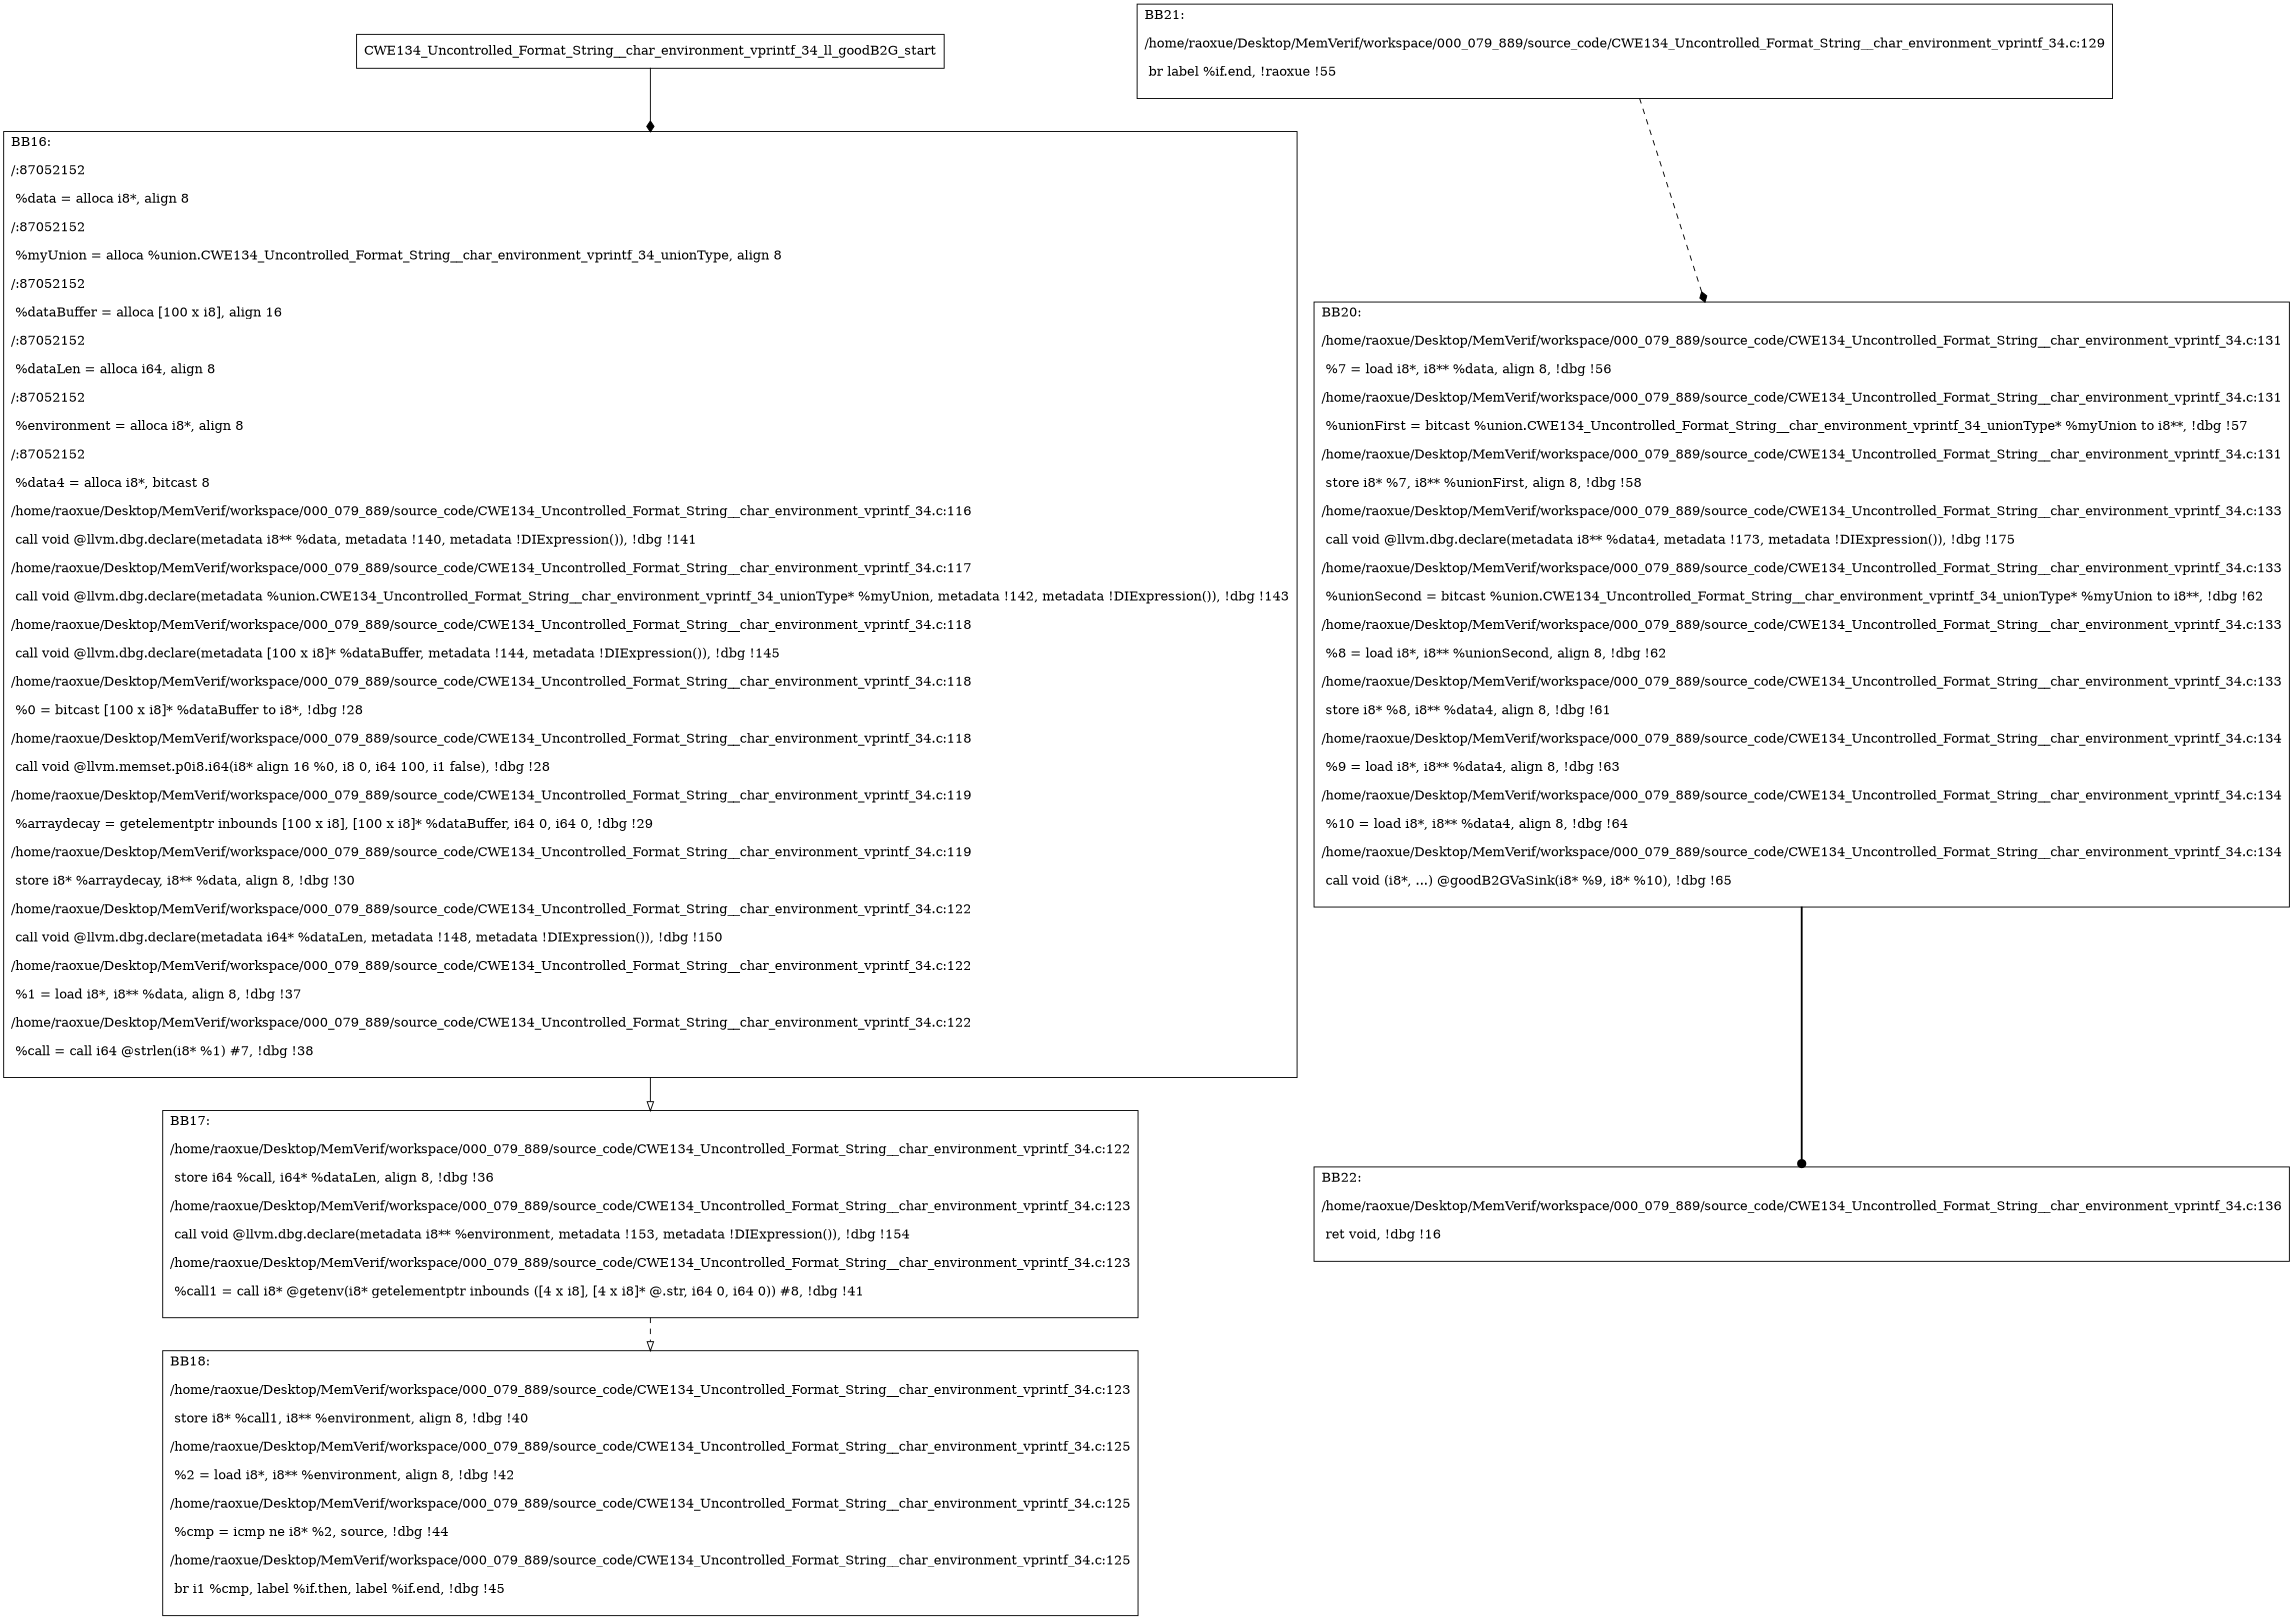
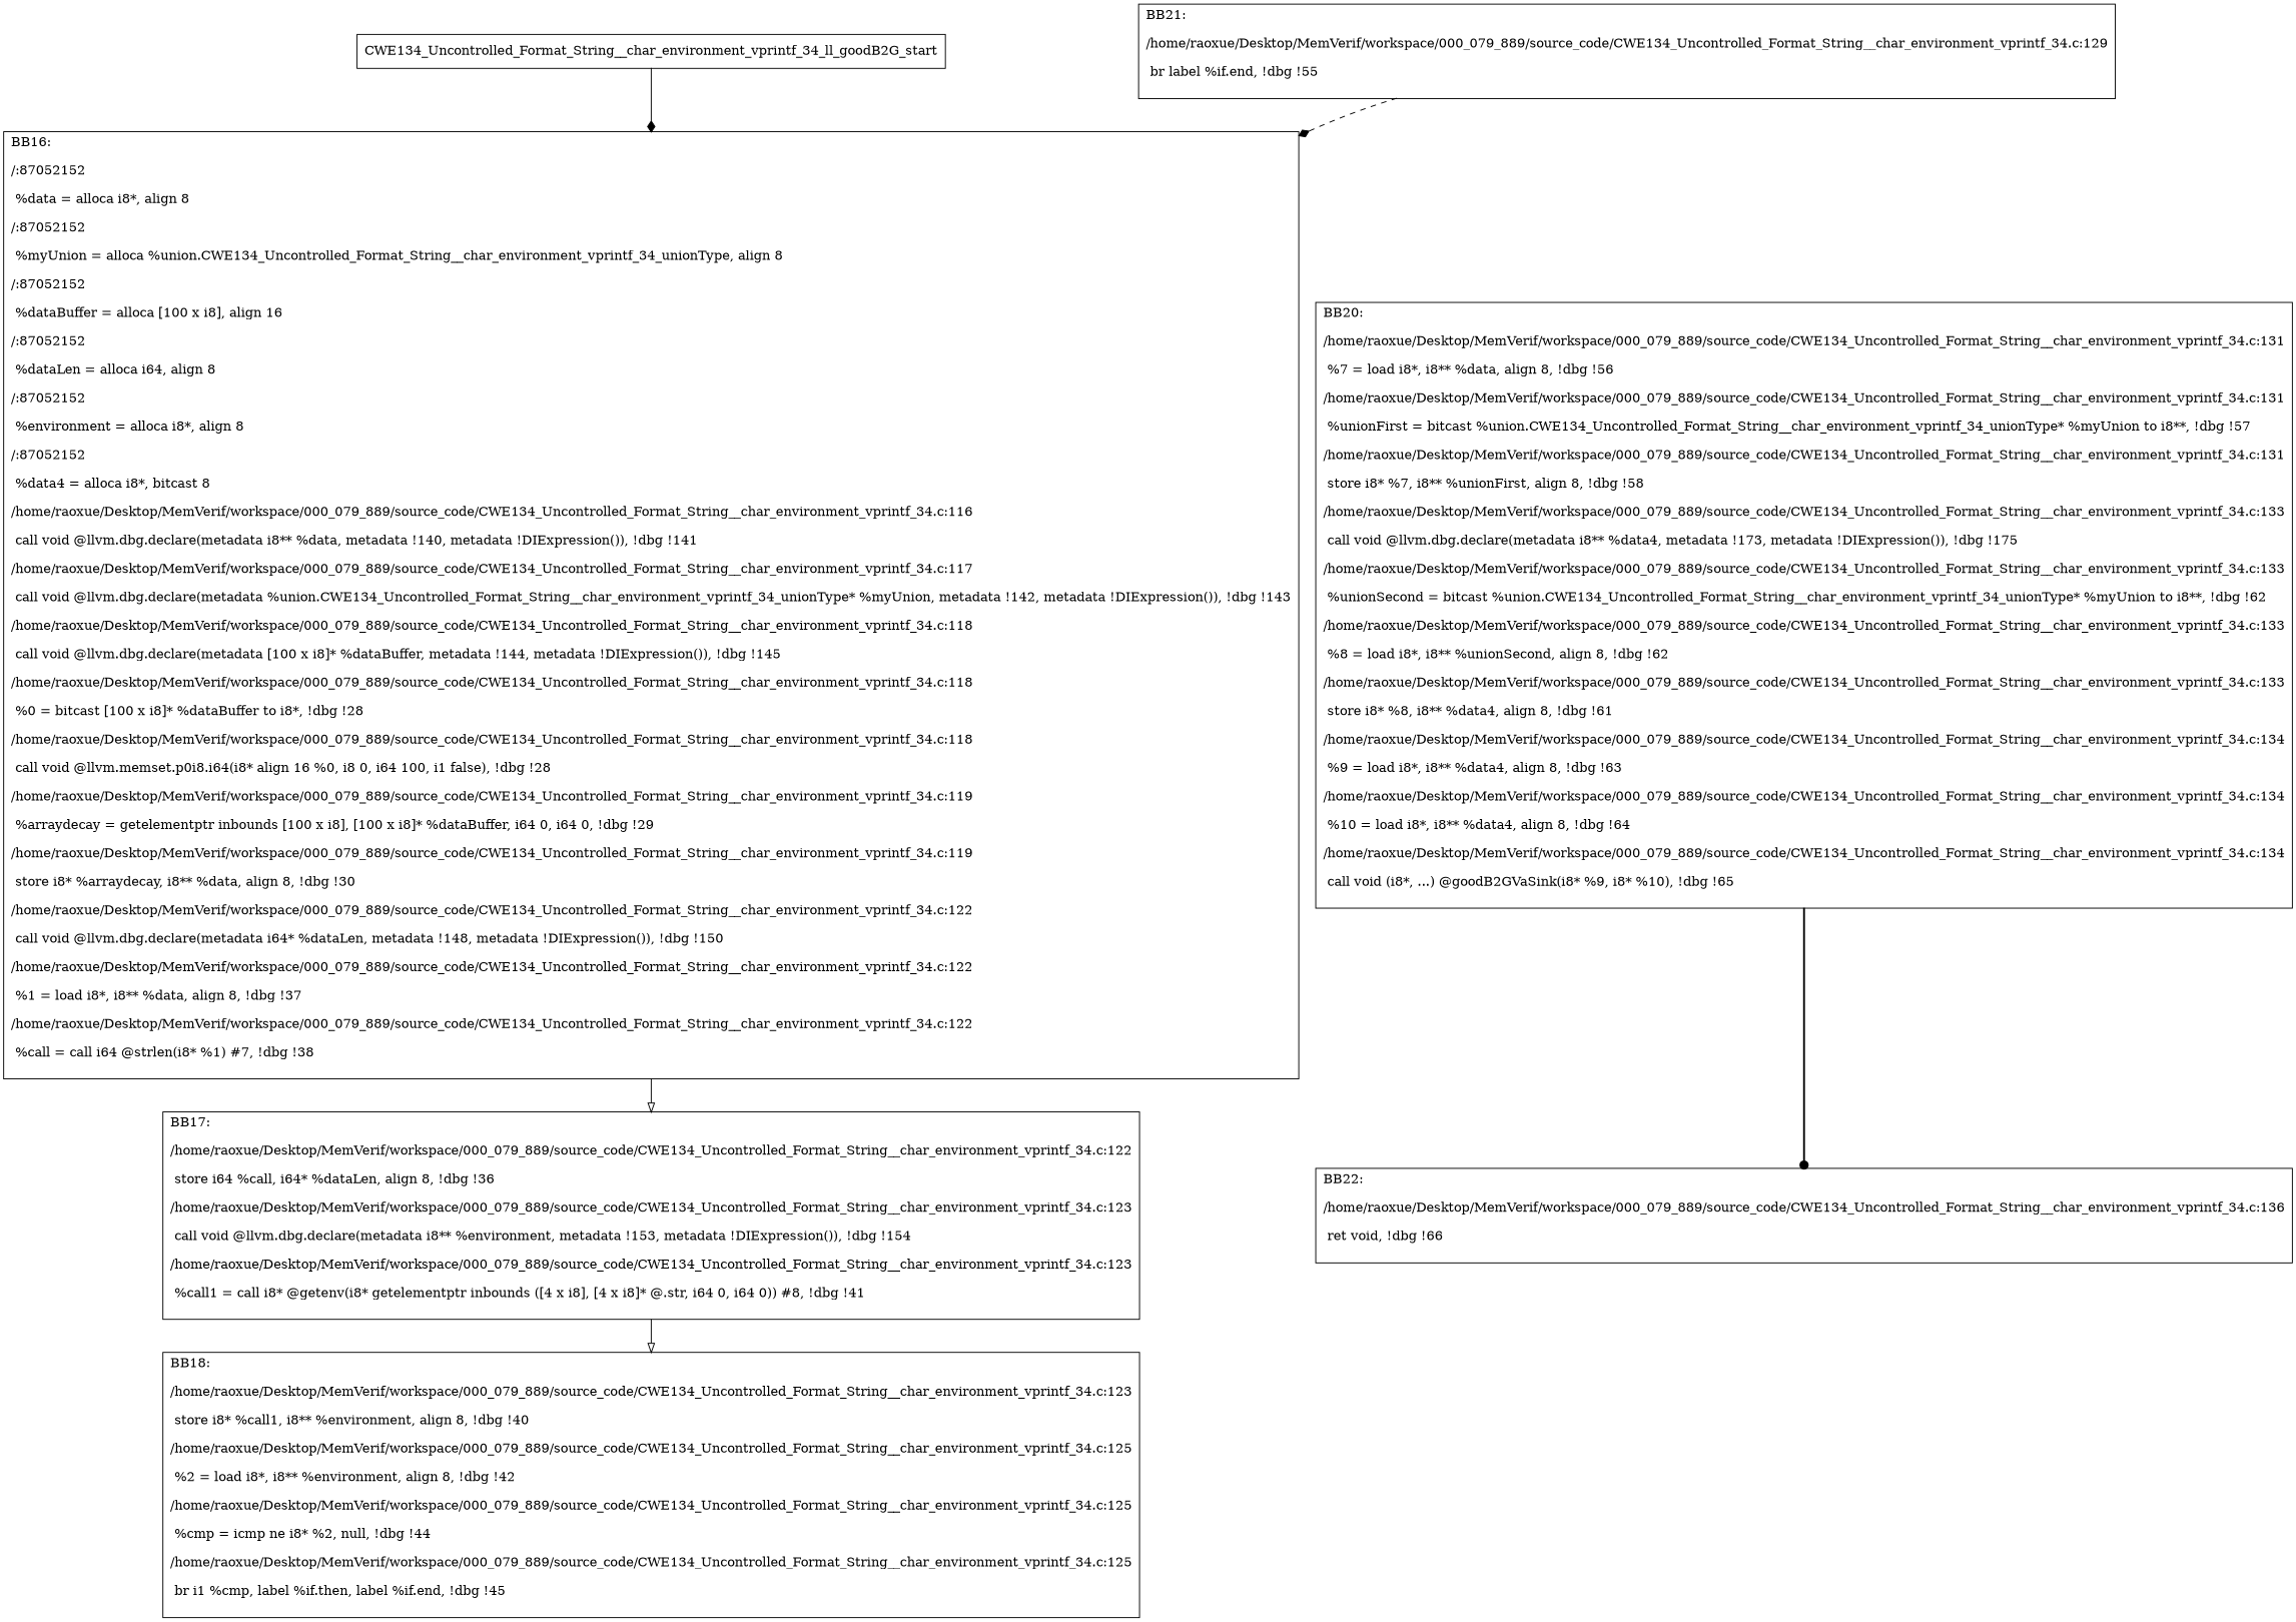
  digraph {
    node [shape=record]
    edge [arrowhead=diamond style=solid]
    n1 [label="{CWE134_Uncontrolled_Format_String__char_environment_vprintf_34_ll_goodB2G_start}"]
    n2 [label="{BB16:\l\l/:87052152\l\n  %data = alloca i8*, align 8\l\n/:87052152\l\n  %myUnion = alloca %union.CWE134_Uncontrolled_Format_String__char_environment_vprintf_34_unionType, align 8\l\n/:87052152\l\n  %dataBuffer = alloca [100 x i8], align 16\l\n/:87052152\l\n  %dataLen = alloca i64, align 8\l\n/:87052152\l\n  %environment = alloca i8*, align 8\l\n/:87052152\l\n  %data4 = alloca i8*, bitcast 8\l\n/home/raoxue/Desktop/MemVerif/workspace/000_079_889/source_code/CWE134_Uncontrolled_Format_String__char_environment_vprintf_34.c:116\l\n  call void @llvm.dbg.declare(metadata i8** %data, metadata !140, metadata !DIExpression()), !dbg !141\l\n/home/raoxue/Desktop/MemVerif/workspace/000_079_889/source_code/CWE134_Uncontrolled_Format_String__char_environment_vprintf_34.c:117\l\n  call void @llvm.dbg.declare(metadata %union.CWE134_Uncontrolled_Format_String__char_environment_vprintf_34_unionType* %myUnion, metadata !142, metadata !DIExpression()), !dbg !143\l\n/home/raoxue/Desktop/MemVerif/workspace/000_079_889/source_code/CWE134_Uncontrolled_Format_String__char_environment_vprintf_34.c:118\l\n  call void @llvm.dbg.declare(metadata [100 x i8]* %dataBuffer, metadata !144, metadata !DIExpression()), !dbg !145\l\n/home/raoxue/Desktop/MemVerif/workspace/000_079_889/source_code/CWE134_Uncontrolled_Format_String__char_environment_vprintf_34.c:118\l\n  %0 = bitcast [100 x i8]* %dataBuffer to i8*, !dbg !28\l\n/home/raoxue/Desktop/MemVerif/workspace/000_079_889/source_code/CWE134_Uncontrolled_Format_String__char_environment_vprintf_34.c:118\l\n  call void @llvm.memset.p0i8.i64(i8* align 16 %0, i8 0, i64 100, i1 false), !dbg !28\l\n/home/raoxue/Desktop/MemVerif/workspace/000_079_889/source_code/CWE134_Uncontrolled_Format_String__char_environment_vprintf_34.c:119\l\n  %arraydecay = getelementptr inbounds [100 x i8], [100 x i8]* %dataBuffer, i64 0, i64 0, !dbg !29\l\n/home/raoxue/Desktop/MemVerif/workspace/000_079_889/source_code/CWE134_Uncontrolled_Format_String__char_environment_vprintf_34.c:119\l\n  store i8* %arraydecay, i8** %data, align 8, !dbg !30\l\n/home/raoxue/Desktop/MemVerif/workspace/000_079_889/source_code/CWE134_Uncontrolled_Format_String__char_environment_vprintf_34.c:122\l\n  call void @llvm.dbg.declare(metadata i64* %dataLen, metadata !148, metadata !DIExpression()), !dbg !150\l\n/home/raoxue/Desktop/MemVerif/workspace/000_079_889/source_code/CWE134_Uncontrolled_Format_String__char_environment_vprintf_34.c:122\l\n  %1 = load i8*, i8** %data, align 8, !dbg !37\l\n/home/raoxue/Desktop/MemVerif/workspace/000_079_889/source_code/CWE134_Uncontrolled_Format_String__char_environment_vprintf_34.c:122\l\n  %call = call i64 @strlen(i8* %1) #7, !dbg !38\l\n}"]
    n3 [label="{BB17:\l\l/home/raoxue/Desktop/MemVerif/workspace/000_079_889/source_code/CWE134_Uncontrolled_Format_String__char_environment_vprintf_34.c:122\l\n  store i64 %call, i64* %dataLen, align 8, !dbg !36\l\n/home/raoxue/Desktop/MemVerif/workspace/000_079_889/source_code/CWE134_Uncontrolled_Format_String__char_environment_vprintf_34.c:123\l\n  call void @llvm.dbg.declare(metadata i8** %environment, metadata !153, metadata !DIExpression()), !dbg !154\l\n/home/raoxue/Desktop/MemVerif/workspace/000_079_889/source_code/CWE134_Uncontrolled_Format_String__char_environment_vprintf_34.c:123\l\n  %call1 = call i8* @getenv(i8* getelementptr inbounds ([4 x i8], [4 x i8]* @.str, i64 0, i64 0)) #8, !dbg !41\l\n}"]
-   n4 [label="{BB18:\l\l/home/raoxue/Desktop/MemVerif/workspace/000_079_889/source_code/CWE134_Uncontrolled_Format_String__char_environment_vprintf_34.c:123\l\n  store i8* %call1, i8** %environment, align 8, !dbg !40\l\n/home/raoxue/Desktop/MemVerif/workspace/000_079_889/source_code/CWE134_Uncontrolled_Format_String__char_environment_vprintf_34.c:125\l\n  %2 = load i8*, i8** %environment, align 8, !dbg !42\l\n/home/raoxue/Desktop/MemVerif/workspace/000_079_889/source_code/CWE134_Uncontrolled_Format_String__char_environment_vprintf_34.c:125\l\n  %cmp = icmp ne i8* %2, source, !dbg !44\l\n/home/raoxue/Desktop/MemVerif/workspace/000_079_889/source_code/CWE134_Uncontrolled_Format_String__char_environment_vprintf_34.c:125\l\n  br i1 %cmp, label %if.then, label %if.end, !dbg !45\l\n}"]
+   n4 [label="{BB18:\l\l/home/raoxue/Desktop/MemVerif/workspace/000_079_889/source_code/CWE134_Uncontrolled_Format_String__char_environment_vprintf_34.c:123\l\n  store i8* %call1, i8** %environment, align 8, !dbg !40\l\n/home/raoxue/Desktop/MemVerif/workspace/000_079_889/source_code/CWE134_Uncontrolled_Format_String__char_environment_vprintf_34.c:125\l\n  %2 = load i8*, i8** %environment, align 8, !dbg !42\l\n/home/raoxue/Desktop/MemVerif/workspace/000_079_889/source_code/CWE134_Uncontrolled_Format_String__char_environment_vprintf_34.c:125\l\n  %cmp = icmp ne i8* %2, null, !dbg !44\l\n/home/raoxue/Desktop/MemVerif/workspace/000_079_889/source_code/CWE134_Uncontrolled_Format_String__char_environment_vprintf_34.c:125\l\n  br i1 %cmp, label %if.then, label %if.end, !dbg !45\l\n}"]
    n5 [label="{BB20:\l\l/home/raoxue/Desktop/MemVerif/workspace/000_079_889/source_code/CWE134_Uncontrolled_Format_String__char_environment_vprintf_34.c:131\l\n  %7 = load i8*, i8** %data, align 8, !dbg !56\l\n/home/raoxue/Desktop/MemVerif/workspace/000_079_889/source_code/CWE134_Uncontrolled_Format_String__char_environment_vprintf_34.c:131\l\n  %unionFirst = bitcast %union.CWE134_Uncontrolled_Format_String__char_environment_vprintf_34_unionType* %myUnion to i8**, !dbg !57\l\n/home/raoxue/Desktop/MemVerif/workspace/000_079_889/source_code/CWE134_Uncontrolled_Format_String__char_environment_vprintf_34.c:131\l\n  store i8* %7, i8** %unionFirst, align 8, !dbg !58\l\n/home/raoxue/Desktop/MemVerif/workspace/000_079_889/source_code/CWE134_Uncontrolled_Format_String__char_environment_vprintf_34.c:133\l\n  call void @llvm.dbg.declare(metadata i8** %data4, metadata !173, metadata !DIExpression()), !dbg !175\l\n/home/raoxue/Desktop/MemVerif/workspace/000_079_889/source_code/CWE134_Uncontrolled_Format_String__char_environment_vprintf_34.c:133\l\n  %unionSecond = bitcast %union.CWE134_Uncontrolled_Format_String__char_environment_vprintf_34_unionType* %myUnion to i8**, !dbg !62\l\n/home/raoxue/Desktop/MemVerif/workspace/000_079_889/source_code/CWE134_Uncontrolled_Format_String__char_environment_vprintf_34.c:133\l\n  %8 = load i8*, i8** %unionSecond, align 8, !dbg !62\l\n/home/raoxue/Desktop/MemVerif/workspace/000_079_889/source_code/CWE134_Uncontrolled_Format_String__char_environment_vprintf_34.c:133\l\n  store i8* %8, i8** %data4, align 8, !dbg !61\l\n/home/raoxue/Desktop/MemVerif/workspace/000_079_889/source_code/CWE134_Uncontrolled_Format_String__char_environment_vprintf_34.c:134\l\n  %9 = load i8*, i8** %data4, align 8, !dbg !63\l\n/home/raoxue/Desktop/MemVerif/workspace/000_079_889/source_code/CWE134_Uncontrolled_Format_String__char_environment_vprintf_34.c:134\l\n  %10 = load i8*, i8** %data4, align 8, !dbg !64\l\n/home/raoxue/Desktop/MemVerif/workspace/000_079_889/source_code/CWE134_Uncontrolled_Format_String__char_environment_vprintf_34.c:134\l\n  call void (i8*, ...) @goodB2GVaSink(i8* %9, i8* %10), !dbg !65\l\n}"]
-   n6 [label="{BB22:\l\l/home/raoxue/Desktop/MemVerif/workspace/000_079_889/source_code/CWE134_Uncontrolled_Format_String__char_environment_vprintf_34.c:136\l\n  ret void, !dbg !16\l\n}"]
-   n7 [label="{BB21:\l\l/home/raoxue/Desktop/MemVerif/workspace/000_079_889/source_code/CWE134_Uncontrolled_Format_String__char_environment_vprintf_34.c:129\l\n  br label %if.end, !raoxue !55\l\n}"]
+   n6 [label="{BB22:\l\l/home/raoxue/Desktop/MemVerif/workspace/000_079_889/source_code/CWE134_Uncontrolled_Format_String__char_environment_vprintf_34.c:136\l\n  ret void, !dbg !66\l\n}"]
+   n7 [label="{BB21:\l\l/home/raoxue/Desktop/MemVerif/workspace/000_079_889/source_code/CWE134_Uncontrolled_Format_String__char_environment_vprintf_34.c:129\l\n  br label %if.end, !dbg !55\l\n}"]
    n1 -> n2
    n2 -> n3 [arrowhead=onormal]
-   n3 -> n4 [arrowhead=onormal style=dashed]
+   n3 -> n4 [arrowhead=onormal]
    n5 -> n6 [arrowhead=dot style=bold]
-   n7 -> n5 [style=dashed]
+   n7 -> n2 [style=dashed]
  }
